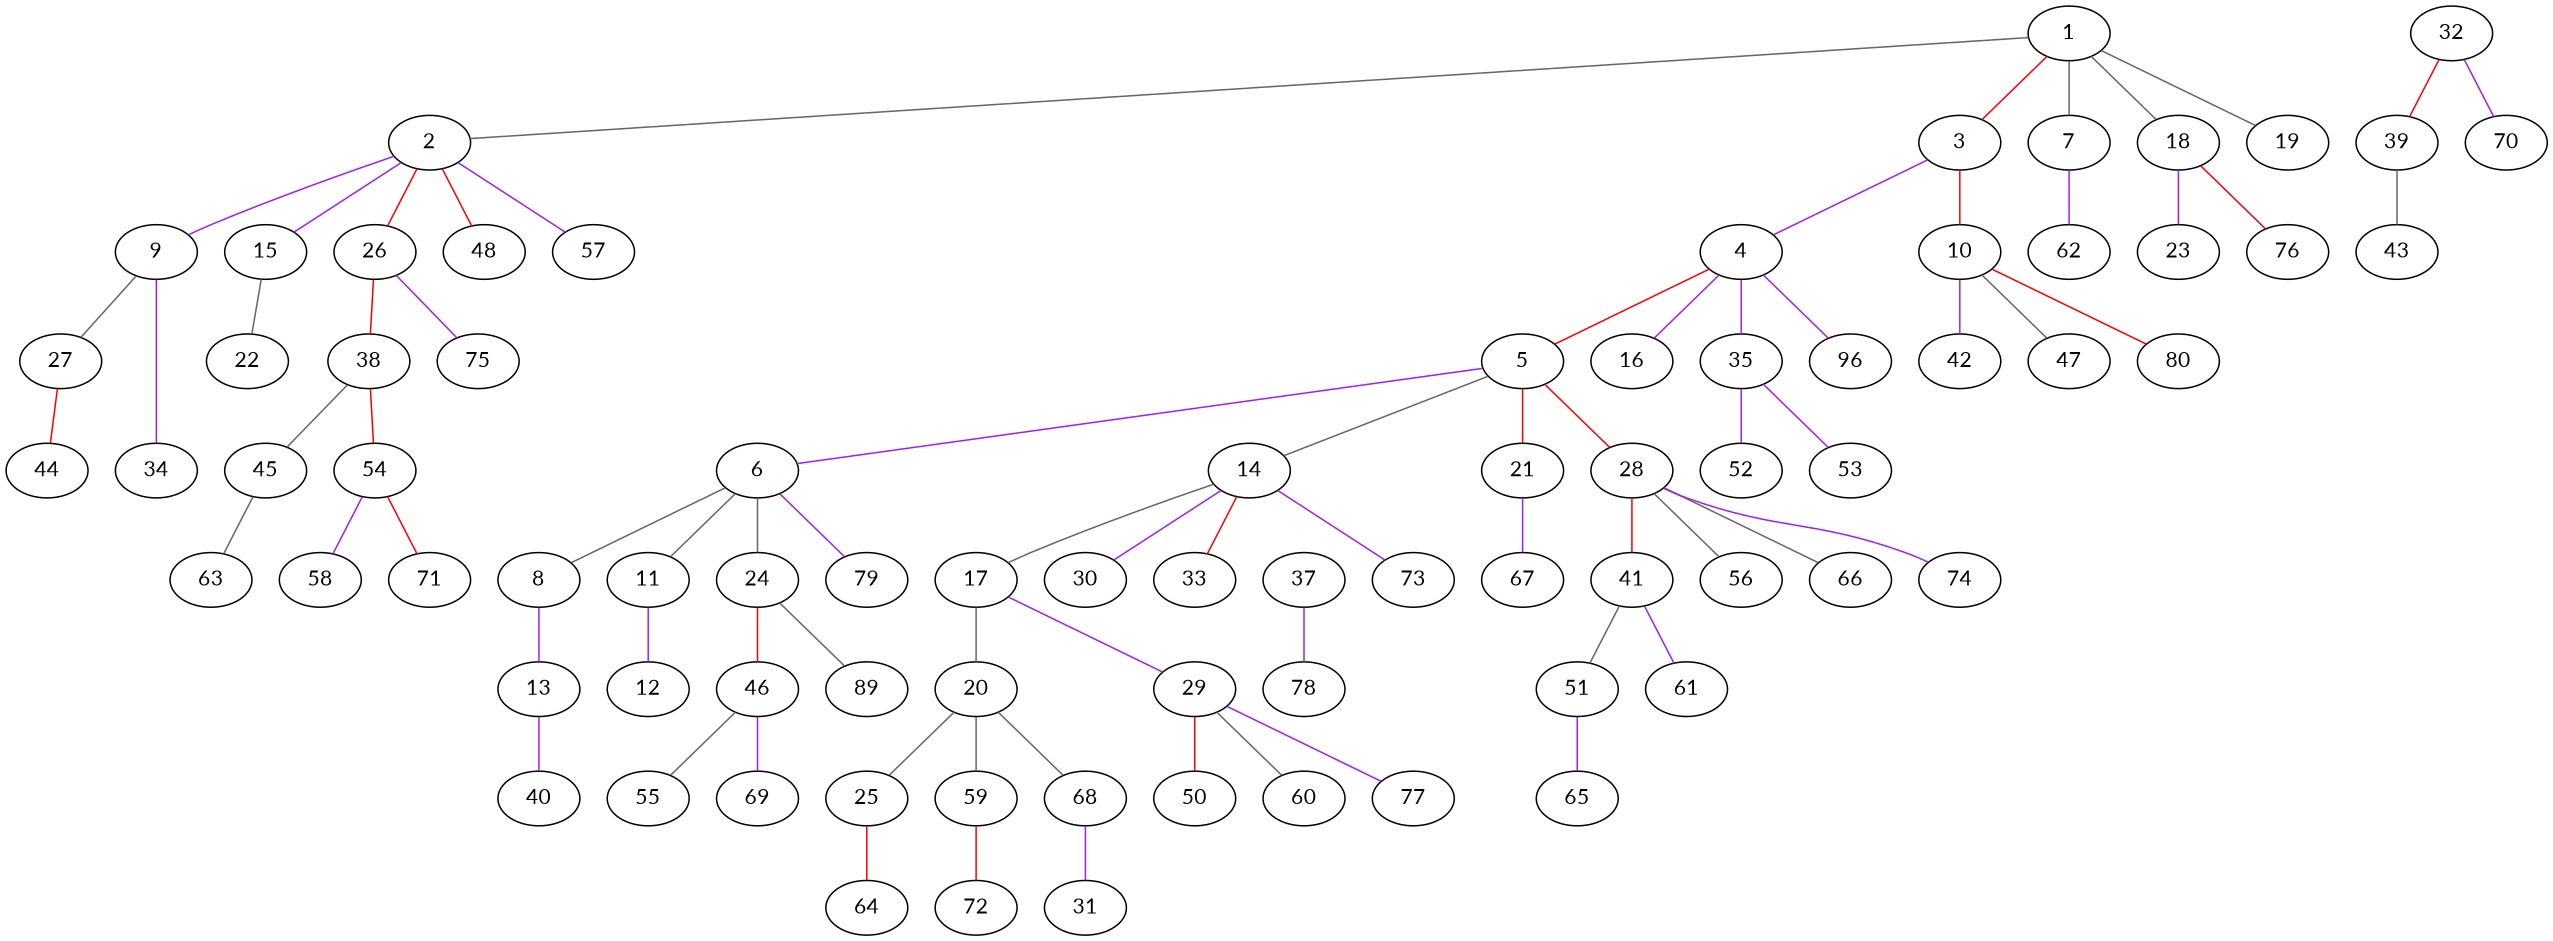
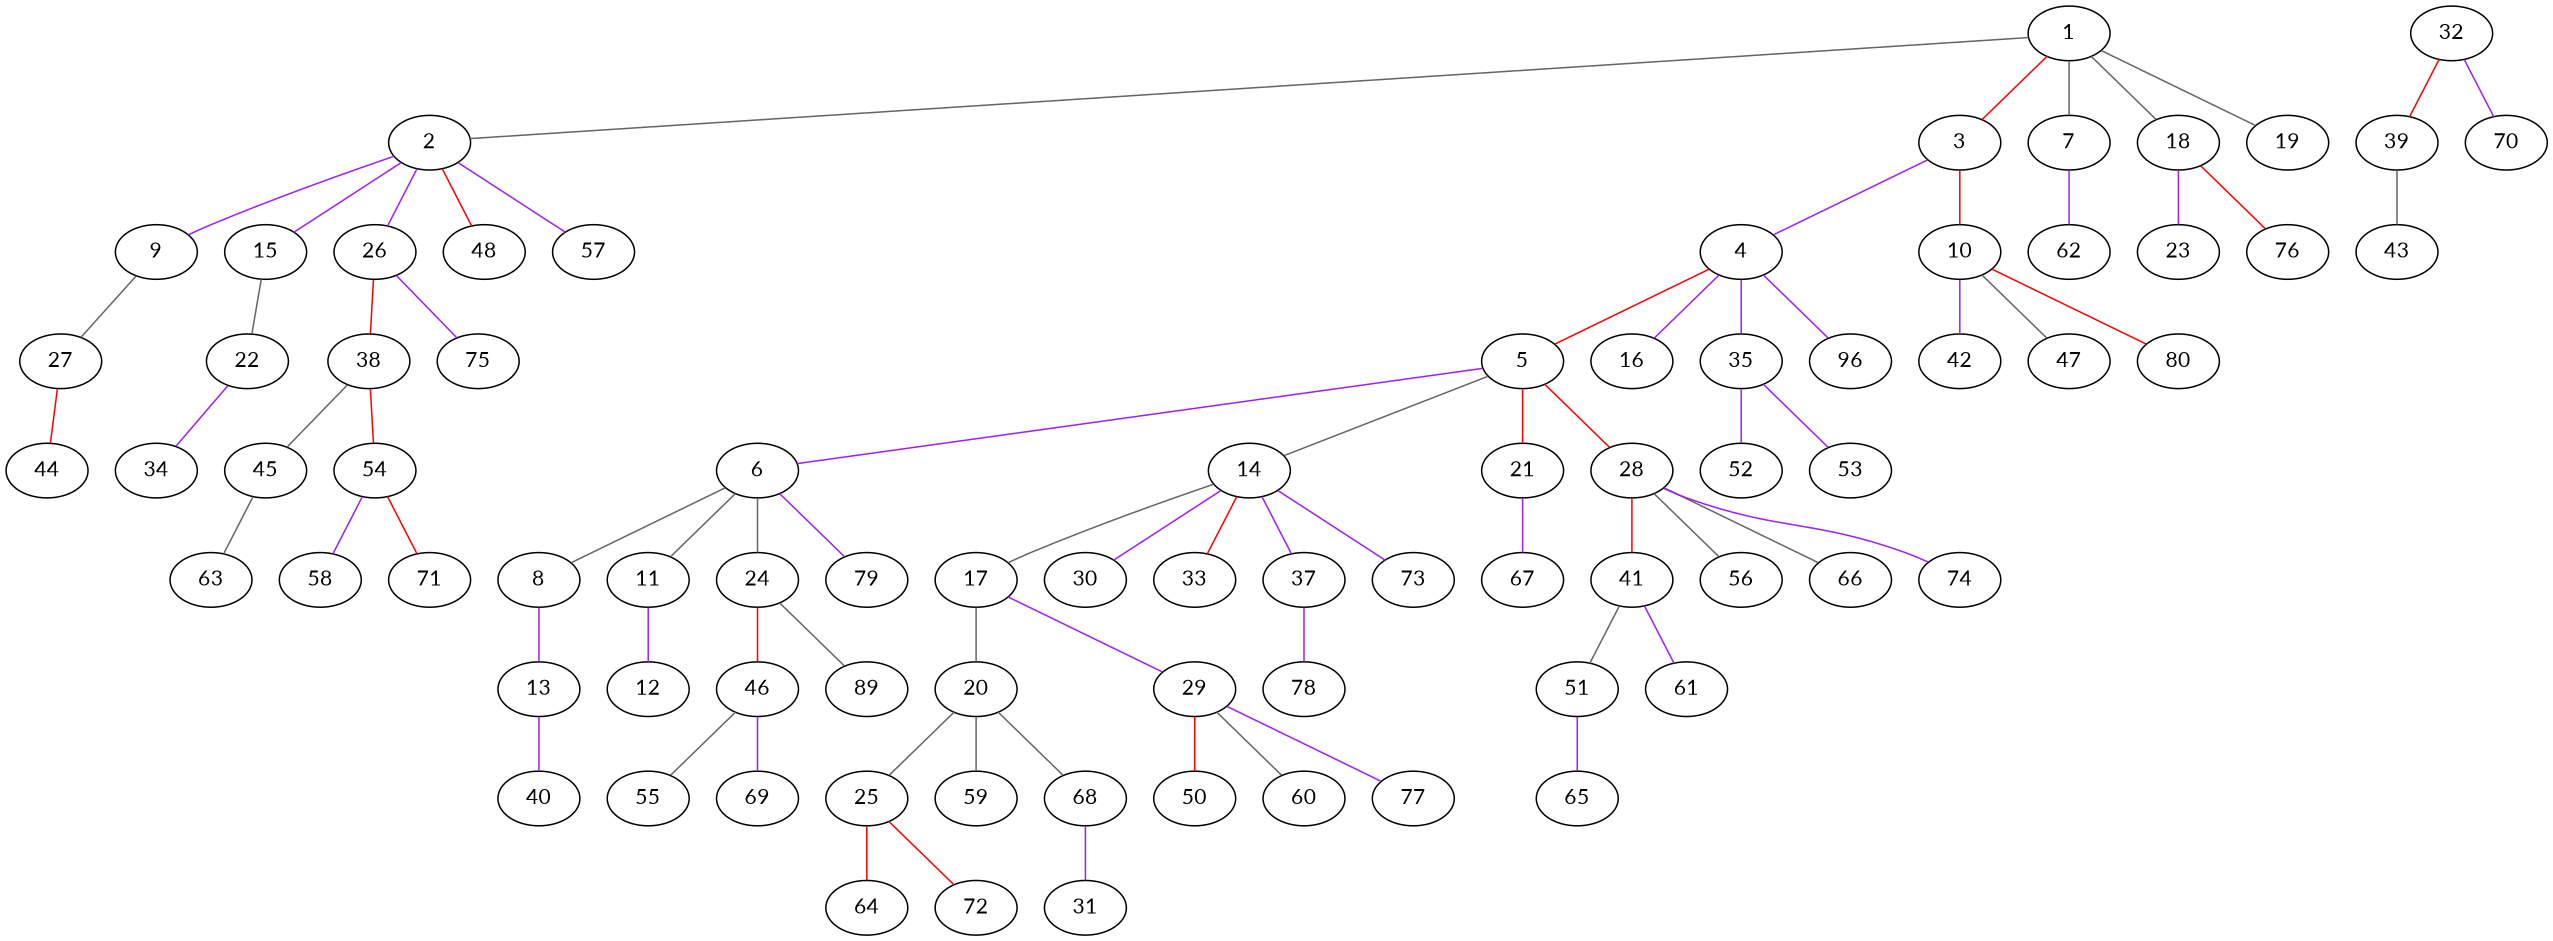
  graph {
    fontname=Lato
    node [fontname=Lato]
    edge [color=purple fontname=Lato]
    1
    2
    3
    7
    18
    19
    9
    15
    26
    48
    57
    4
    10
    62
    23
    76
    27
    34
    22
    38
    75
    5
    16
    35
    n25 [label=96]
    42
    47
    80
    44
    45
    54
    6
    14
    21
    28
    52
    53
    8
    11
    24
    79
    17
    30
    33
    37
    73
    67
    13
    12
    46
    n51 [label=89]
    20
    29
    41
    56
    66
    74
    78
    40
    55
    69
    32
    39
    70
    43
    25
    59
    68
    50
    60
    77
    51
    61
    64
    72
    31
    63
    58
    71
    65
    1 -- 2 [color=gray40]
    1 -- 3 [color=red]
    1 -- 7 [color=gray40]
    1 -- 18 [color=gray40]
    1 -- 19 [color=gray40]
    2 -- 9
    2 -- 15
-   2 -- 26 [color=red]
+   2 -- 26
    2 -- 48 [color=red]
    2 -- 57
    3 -- 4
    3 -- 10 [color=red]
    7 -- 62
    18 -- 23
    18 -- 76 [color=red]
    9 -- 27 [color=gray40]
-   9 -- 34
+   22 -- 34
    15 -- 22 [color=gray40]
    26 -- 38 [color=red]
    26 -- 75
    4 -- 5 [color=red]
    4 -- 16
    4 -- 35
    4 -- n25
    10 -- 42
    10 -- 47 [color=gray40]
    10 -- 80 [color=red]
    27 -- 44 [color=red]
    38 -- 45 [color=gray40]
    38 -- 54 [color=red]
    5 -- 6
    5 -- 14 [color=gray40]
    5 -- 21 [color=red]
    5 -- 28 [color=red]
    35 -- 52
    35 -- 53
    45 -- 63 [color=gray40]
    54 -- 58
    54 -- 71 [color=red]
    6 -- 8 [color=gray40]
    6 -- 11 [color=gray40]
    6 -- 24 [color=gray40]
    6 -- 79
    14 -- 17 [color=gray40]
    14 -- 30
    14 -- 33 [color=red]
+   14 -- 37
    14 -- 73
    21 -- 67
    28 -- 41 [color=red]
    28 -- 56 [color=gray40]
    28 -- 66 [color=gray40]
    28 -- 74
    8 -- 13
    11 -- 12
    24 -- 46 [color=red]
    24 -- n51 [color=gray40]
    17 -- 20 [color=gray40]
    17 -- 29
    37 -- 78
    13 -- 40
    46 -- 55 [color=gray40]
    46 -- 69
    20 -- 25 [color=gray40]
    20 -- 59 [color=gray40]
    20 -- 68 [color=gray40]
    29 -- 50 [color=red]
    29 -- 60 [color=gray40]
    29 -- 77
    41 -- 51 [color=gray40]
    41 -- 61
    32 -- 39 [color=red]
    32 -- 70
    39 -- 43 [color=gray40]
    25 -- 64 [color=red]
-   59 -- 72 [color=red]
+   25 -- 72 [color=red]
    68 -- 31
    51 -- 65
  }
